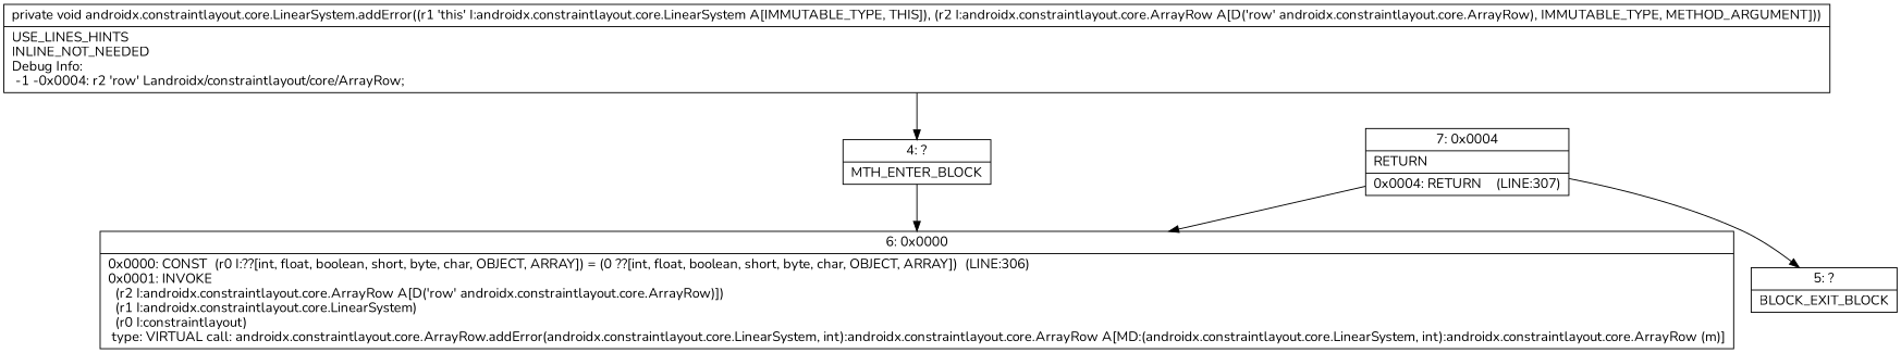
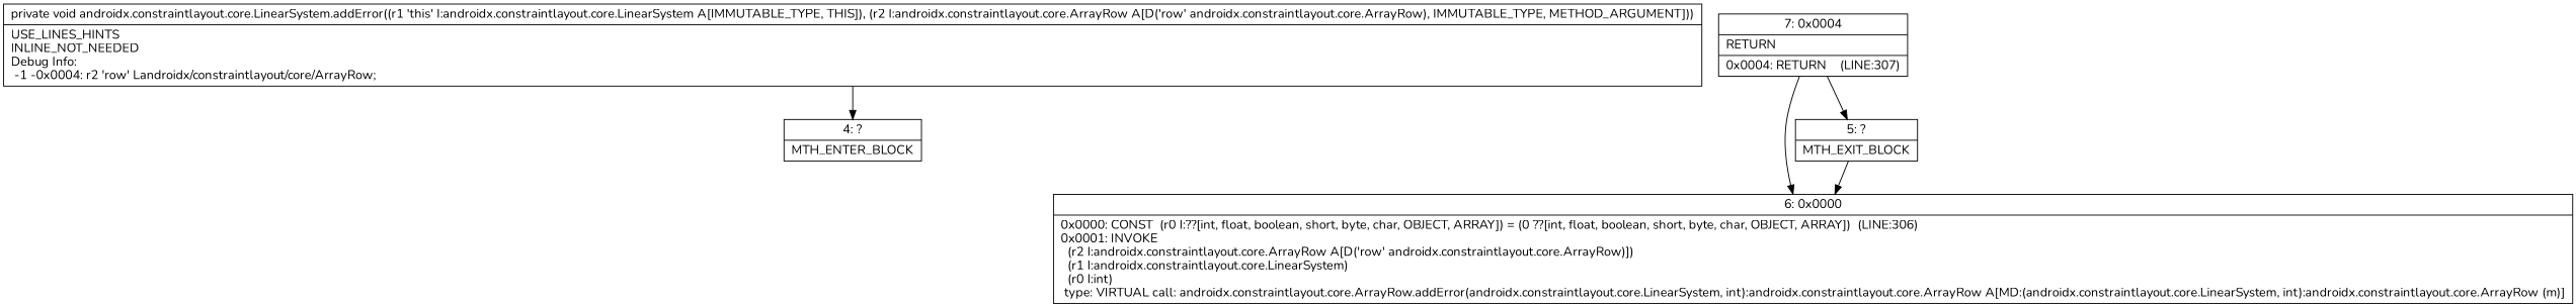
  digraph {
    fontname=Nunito
    node [fontname=Nunito shape=record]
    edge [fontname=Nunito]
    n1 [label="{4\:\ ?|MTH_ENTER_BLOCK\l}"]
-   n2 [label="{6\:\ 0x0000|0x0000: CONST  (r0 I:??[int, float, boolean, short, byte, char, OBJECT, ARRAY]) = (0 ??[int, float, boolean, short, byte, char, OBJECT, ARRAY])  (LINE:306)\l0x0001: INVOKE  \l  (r2 I:androidx.constraintlayout.core.ArrayRow A[D('row' androidx.constraintlayout.core.ArrayRow)])\l  (r1 I:androidx.constraintlayout.core.LinearSystem)\l  (r0 I:constraintlayout)\l type: VIRTUAL call: androidx.constraintlayout.core.ArrayRow.addError(androidx.constraintlayout.core.LinearSystem, int):androidx.constraintlayout.core.ArrayRow A[MD:(androidx.constraintlayout.core.LinearSystem, int):androidx.constraintlayout.core.ArrayRow (m)]\l}"]
+   n2 [label="{6\:\ 0x0000|0x0000: CONST  (r0 I:??[int, float, boolean, short, byte, char, OBJECT, ARRAY]) = (0 ??[int, float, boolean, short, byte, char, OBJECT, ARRAY])  (LINE:306)\l0x0001: INVOKE  \l  (r2 I:androidx.constraintlayout.core.ArrayRow A[D('row' androidx.constraintlayout.core.ArrayRow)])\l  (r1 I:androidx.constraintlayout.core.LinearSystem)\l  (r0 I:int)\l type: VIRTUAL call: androidx.constraintlayout.core.ArrayRow.addError(androidx.constraintlayout.core.LinearSystem, int):androidx.constraintlayout.core.ArrayRow A[MD:(androidx.constraintlayout.core.LinearSystem, int):androidx.constraintlayout.core.ArrayRow (m)]\l}"]
    n3 [label="{7\:\ 0x0004|RETURN\l|0x0004: RETURN    (LINE:307)\l}"]
-   n4 [label="{5\:\ ?|BLOCK_EXIT_BLOCK\l}"]
+   n4 [label="{5\:\ ?|MTH_EXIT_BLOCK\l}"]
    n5 [label="{private void androidx.constraintlayout.core.LinearSystem.addError((r1 'this' I:androidx.constraintlayout.core.LinearSystem A[IMMUTABLE_TYPE, THIS]), (r2 I:androidx.constraintlayout.core.ArrayRow A[D('row' androidx.constraintlayout.core.ArrayRow), IMMUTABLE_TYPE, METHOD_ARGUMENT]))  | USE_LINES_HINTS\lINLINE_NOT_NEEDED\lDebug Info:\l  \-1 \-0x0004: r2 'row' Landroidx\/constraintlayout\/core\/ArrayRow;\l}"]
-   n1 -> n2
+   n4 -> n2
    n3 -> n2
    n3 -> n4
    n5 -> n1
  }
